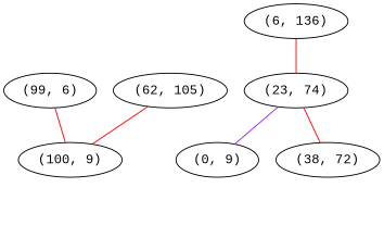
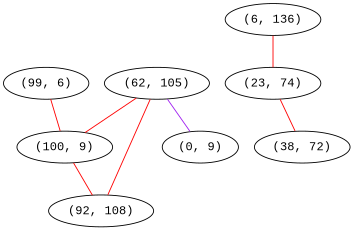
  graph {
    fontname="Liberation Mono"
    node [fontname="Liberation Mono"]
    edge [color=red fontname="Liberation Mono" weight=1]
    n1 [label="(99, 6)"]
    "(100, 9)"
+   "(92, 108)"
    "(6, 136)"
    "(23, 74)"
    n6 [label="(0, 9)"]
    "(38, 72)"
    "(62, 105)"
    n1 -- "(100, 9)"
+   "(100, 9)" -- "(92, 108)"
    "(6, 136)" -- "(23, 74)"
-   "(23, 74)" -- n6 [color=purple weight=4]
+   "(62, 105)" -- n6 [color=purple weight=4]
    "(23, 74)" -- "(38, 72)"
    "(62, 105)" -- "(100, 9)"
+   "(62, 105)" -- "(92, 108)"
  }
